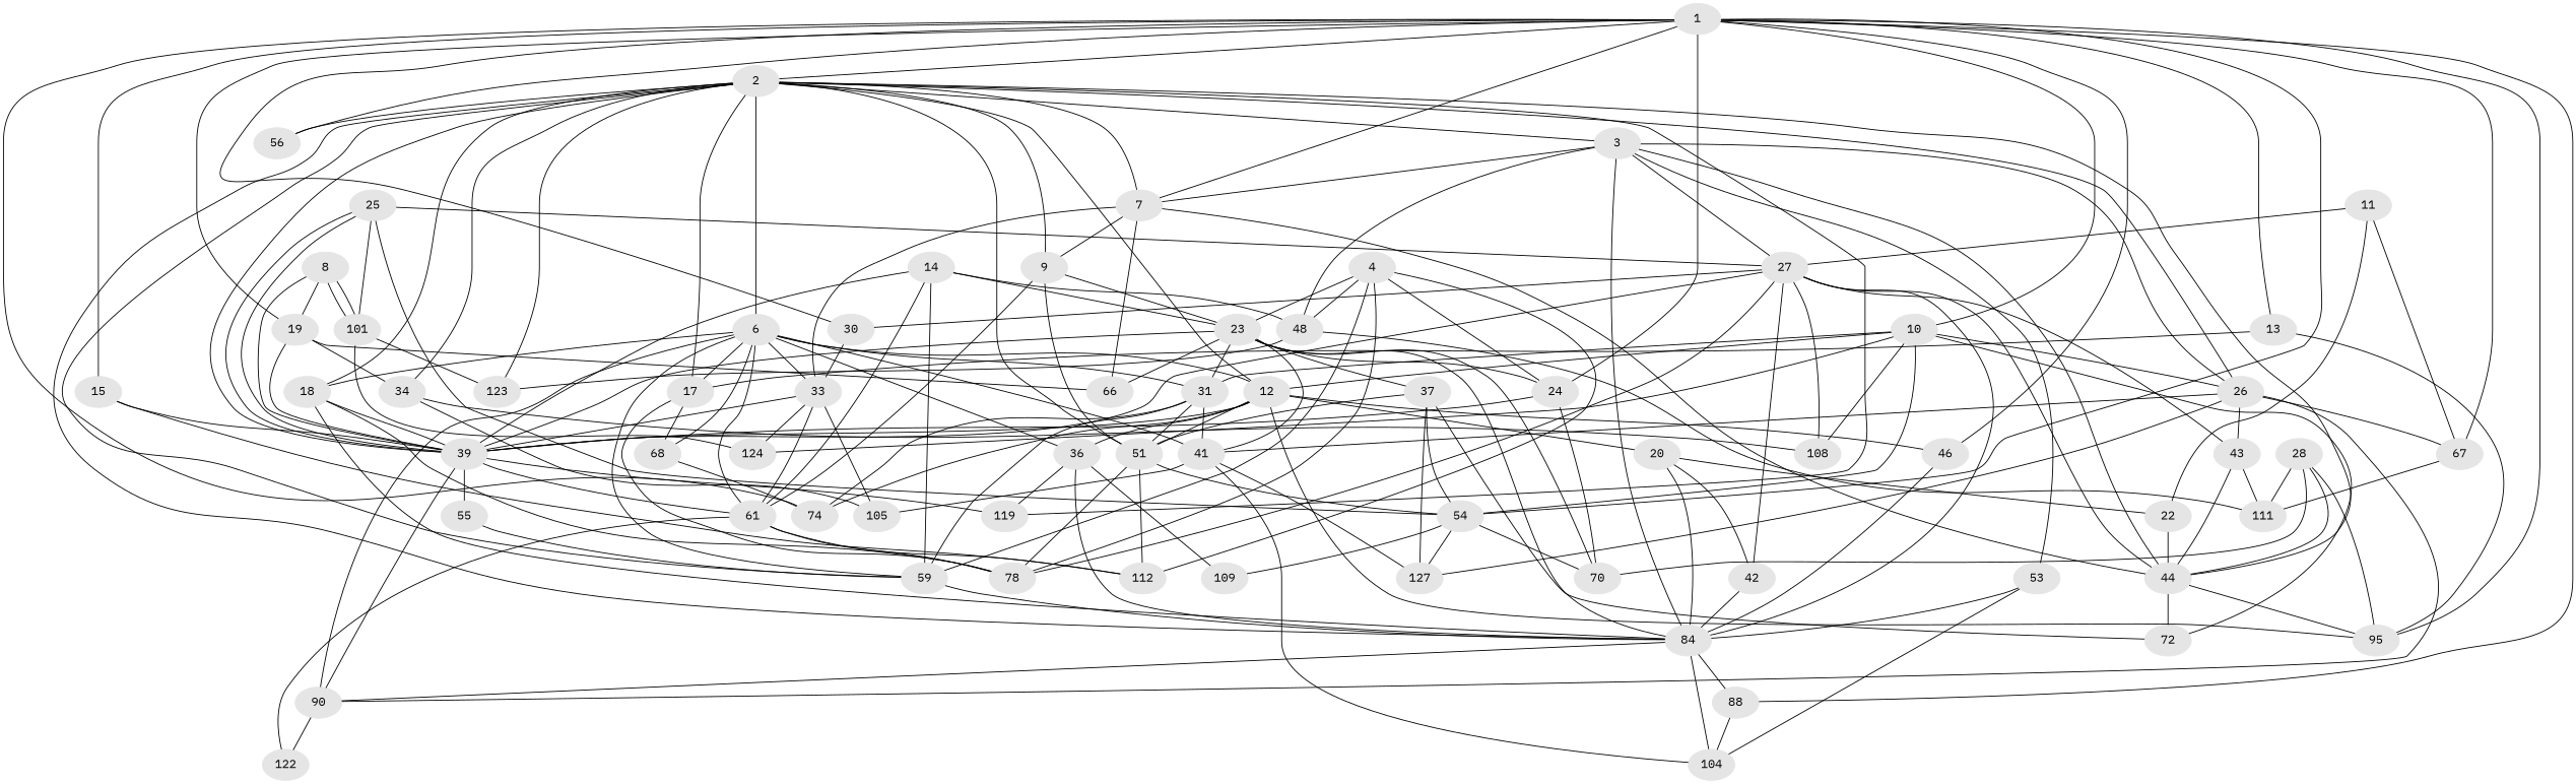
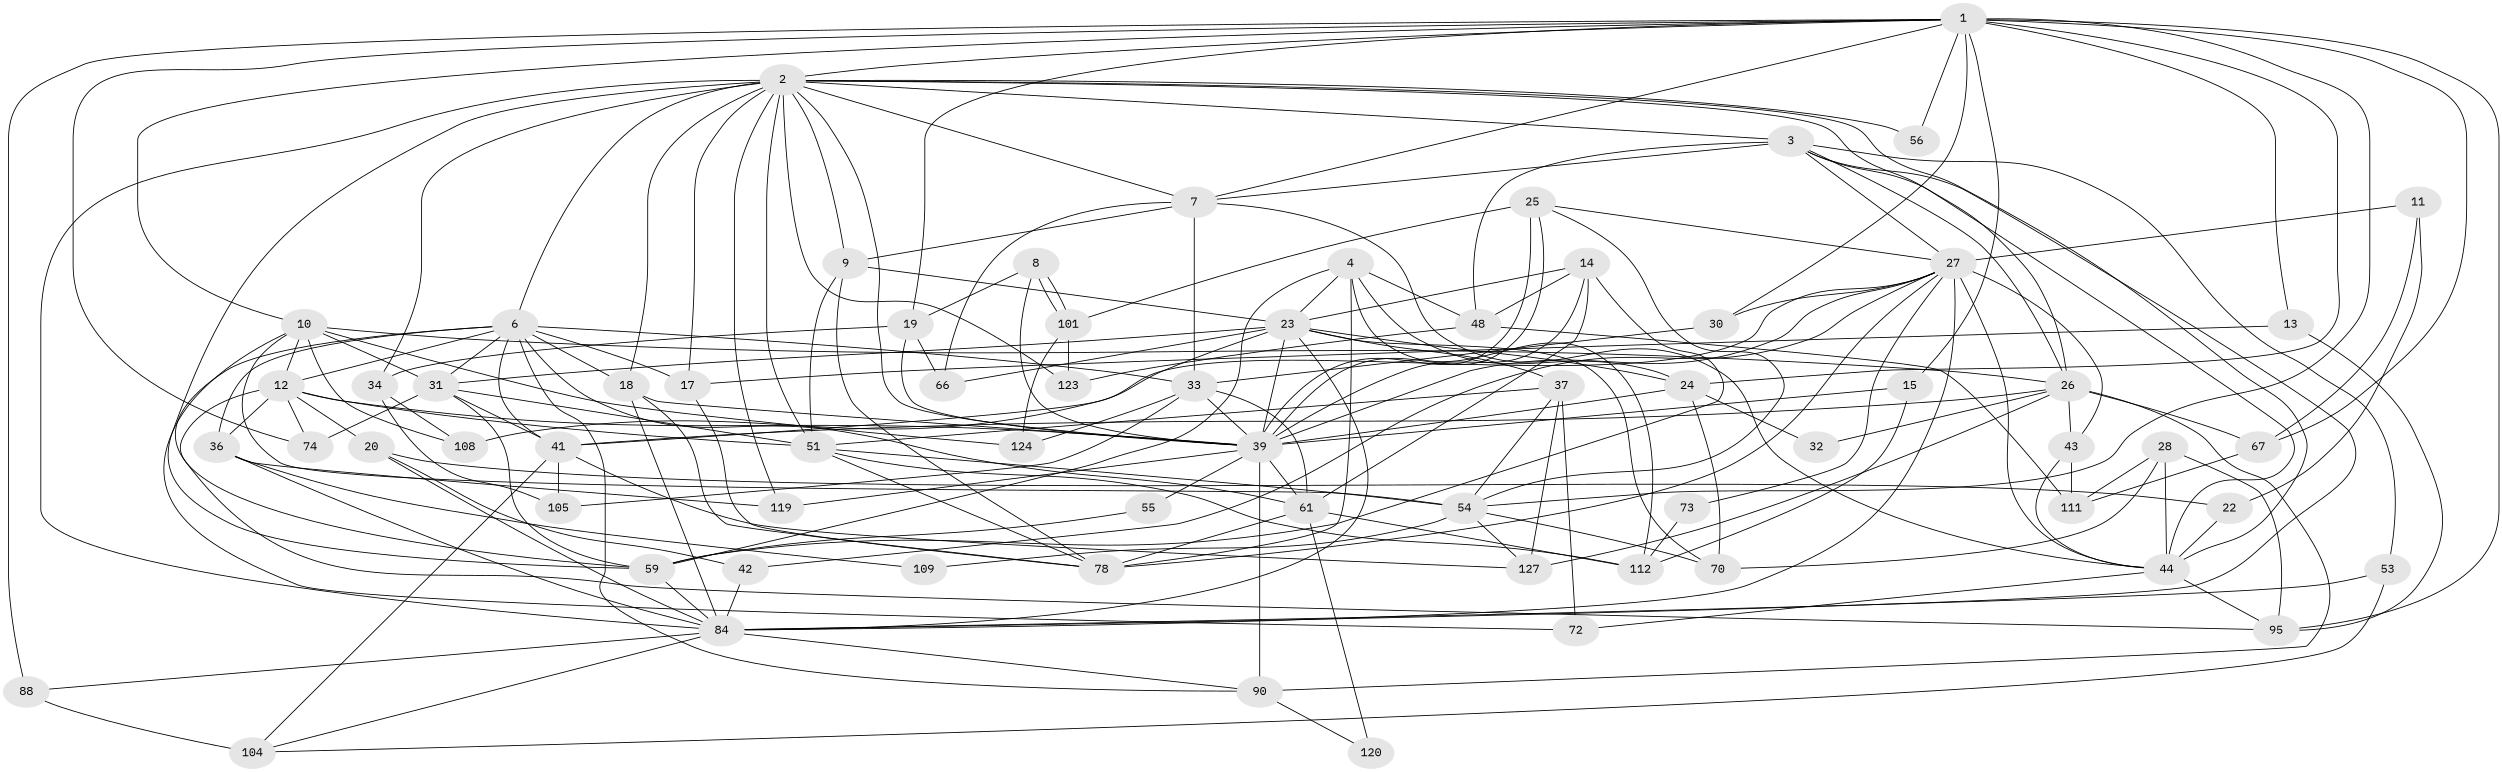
  graph {
    fontname="IBM Plex Mono"
    node [color=gray90 fontname="IBM Plex Mono" style=filled]
    edge [fontname="IBM Plex Mono"]
    1 [super="+62+5+69+94+118"]
    2 [super="+103+47+40+38"]
    7 [super="+21"]
    10 [super="+135+100"]
    13
    15
    19 [super="+64"]
    24 [super="+129"]
    30 [super="+134"]
-   46
    54 [super="+63"]
    56
    67 [super="+99"]
    74
    88
    95
    3 [super="+35"]
    6 [super="+65+52"]
    9 [super="+16"]
    12 [super="+89+96"]
    17 [super="+82"]
    18
    26 [super="+75+80"]
    34
    39 [super="+86"]
    44 [super="+114+91"]
    51 [super="+76"]
    59 [super="+98"]
    84 [super="+102+121"]
    119
    123
    33
    66
    31 [super="+77"]
    72
    108
    124
    112
    70
+   32
    127
    109
    111 [super="+140"]
    104
    27 [super="+50+60"]
    48 [super="+97"]
    n47 [label=53]
    36 [super="+130"]
    41 [super="+58"]
    61 [super="+85+120"]
-   68
    90 [super="+117"]
    23 [super="+81+29"]
    20
    78 [super="+136+106"]
    43
    105
    55
    42 [super="+107"]
+   73
    4 [super="+141+45"]
    37 [super="+92"]
-   122
+   122 [label=120]
    8
    101
    22 [super="+53+71"]
    11
    14 [super="+49"]
    25
    28
    1 -- 2
    1 -- 7
    1 -- 10
    1 -- 13
    1 -- 15
    1 -- 19
    1 -- 24 [weight=2]
    1 -- 30 [weight=2]
-   1 -- 46
    1 -- 54
    1 -- 56
    1 -- 67
    1 -- 74
    1 -- 88
    1 -- 95
    2 -- 7
    2 -- 56
    2 -- 3
    2 -- 6
    2 -- 9
-   2 -- 12
    2 -- 17
    2 -- 18
    2 -- 26
    2 -- 34
    2 -- 39
    2 -- 44
    2 -- 51
    2 -- 59 [weight=2]
    2 -- 84
    2 -- 119
    2 -- 123
    7 -- 9
    7 -- 44
    7 -- 33
    7 -- 66
    10 -- 54
    10 -- 12
    10 -- 26
    10 -- 31
    10 -- 72
    10 -- 108
    10 -- 124
    13 -- 95
    13 -- 17
    15 -- 39
    15 -- 112
    19 -- 34
    19 -- 39
    19 -- 66
    24 -- 39
    24 -- 70
+   24 -- 32
    30 -- 33
-   46 -- 84
    54 -- 70
    54 -- 127
    54 -- 109
    67 -- 111
    88 -- 104
    3 -- 7
    3 -- 26
    3 -- 44
    3 -- 84
    3 -- 27
    3 -- 48
    3 -- n47
    6 -- 12
    6 -- 17
    6 -- 18
    6 -- 59
    6 -- 33
    6 -- 31
    6 -- 36
    6 -- 41
    6 -- 61
-   6 -- 68
    6 -- 90
    9 -- 51
-   9 -- 61
+   9 -- 78
    9 -- 23
-   12 -- 46
    12 -- 74
    12 -- 95
    12 -- 39
    12 -- 51
    12 -- 36
    12 -- 20
-   17 -- 68
    17 -- 78
    18 -- 39
    18 -- 84
    18 -- 78
    26 -- 67
+   26 -- 32
    26 -- 127
    26 -- 41
    26 -- 90
    26 -- 43
    34 -- 108
    34 -- 105
    39 -- 119
    39 -- 61
    39 -- 90
    39 -- 55
    44 -- 95
    44 -- 72
    51 -- 54
    51 -- 112
    51 -- 78
    59 -- 84
    84 -- 88
    84 -- 104
    84 -- 90
    33 -- 39
    33 -- 124
    33 -- 61
    33 -- 105
    31 -- 74
    31 -- 51
    31 -- 59
    31 -- 41
    27 -- 30 [weight=2]
    27 -- 39
    27 -- 44
    27 -- 84 [weight=2]
    27 -- 108
    27 -- 78
    27 -- 43
    27 -- 42
+   27 -- 73
    48 -- 123
    48 -- 111
    n47 -- 84
    n47 -- 104
    36 -- 84 [weight=2]
    36 -- 119
    36 -- 109
    41 -- 127
    41 -- 104
    41 -- 105
    61 -- 112
    61 -- 78
    61 -- 122
-   68 -- 74
    90 -- 122
    23 -- 24 [weight=3]
    23 -- 39
    23 -- 84
    23 -- 66
    23 -- 31
    23 -- 70
    23 -- 41
    23 -- 37
    20 -- 84
    20 -- 42
    20 -- 22
    43 -- 44
    43 -- 111
    55 -- 59
    42 -- 84 [weight=2]
+   73 -- 112
    4 -- 24 [weight=2]
    4 -- 59 [weight=2]
    4 -- 112
    4 -- 48
    4 -- 23
    4 -- 78
    37 -- 54
    37 -- 51
    37 -- 72
    37 -- 127
    8 -- 19
    8 -- 39
    8 -- 101
    8 -- 101
    101 -- 123
    101 -- 124
    22 -- 44 [weight=2]
    11 -- 67
    11 -- 27
    11 -- 22 [weight=2]
    14 -- 39
    14 -- 59
    14 -- 48
    14 -- 61
    14 -- 23
    25 -- 54
    25 -- 39
    25 -- 39
    25 -- 27
    25 -- 101
    28 -- 95
    28 -- 44
    28 -- 70
    28 -- 111
  }
